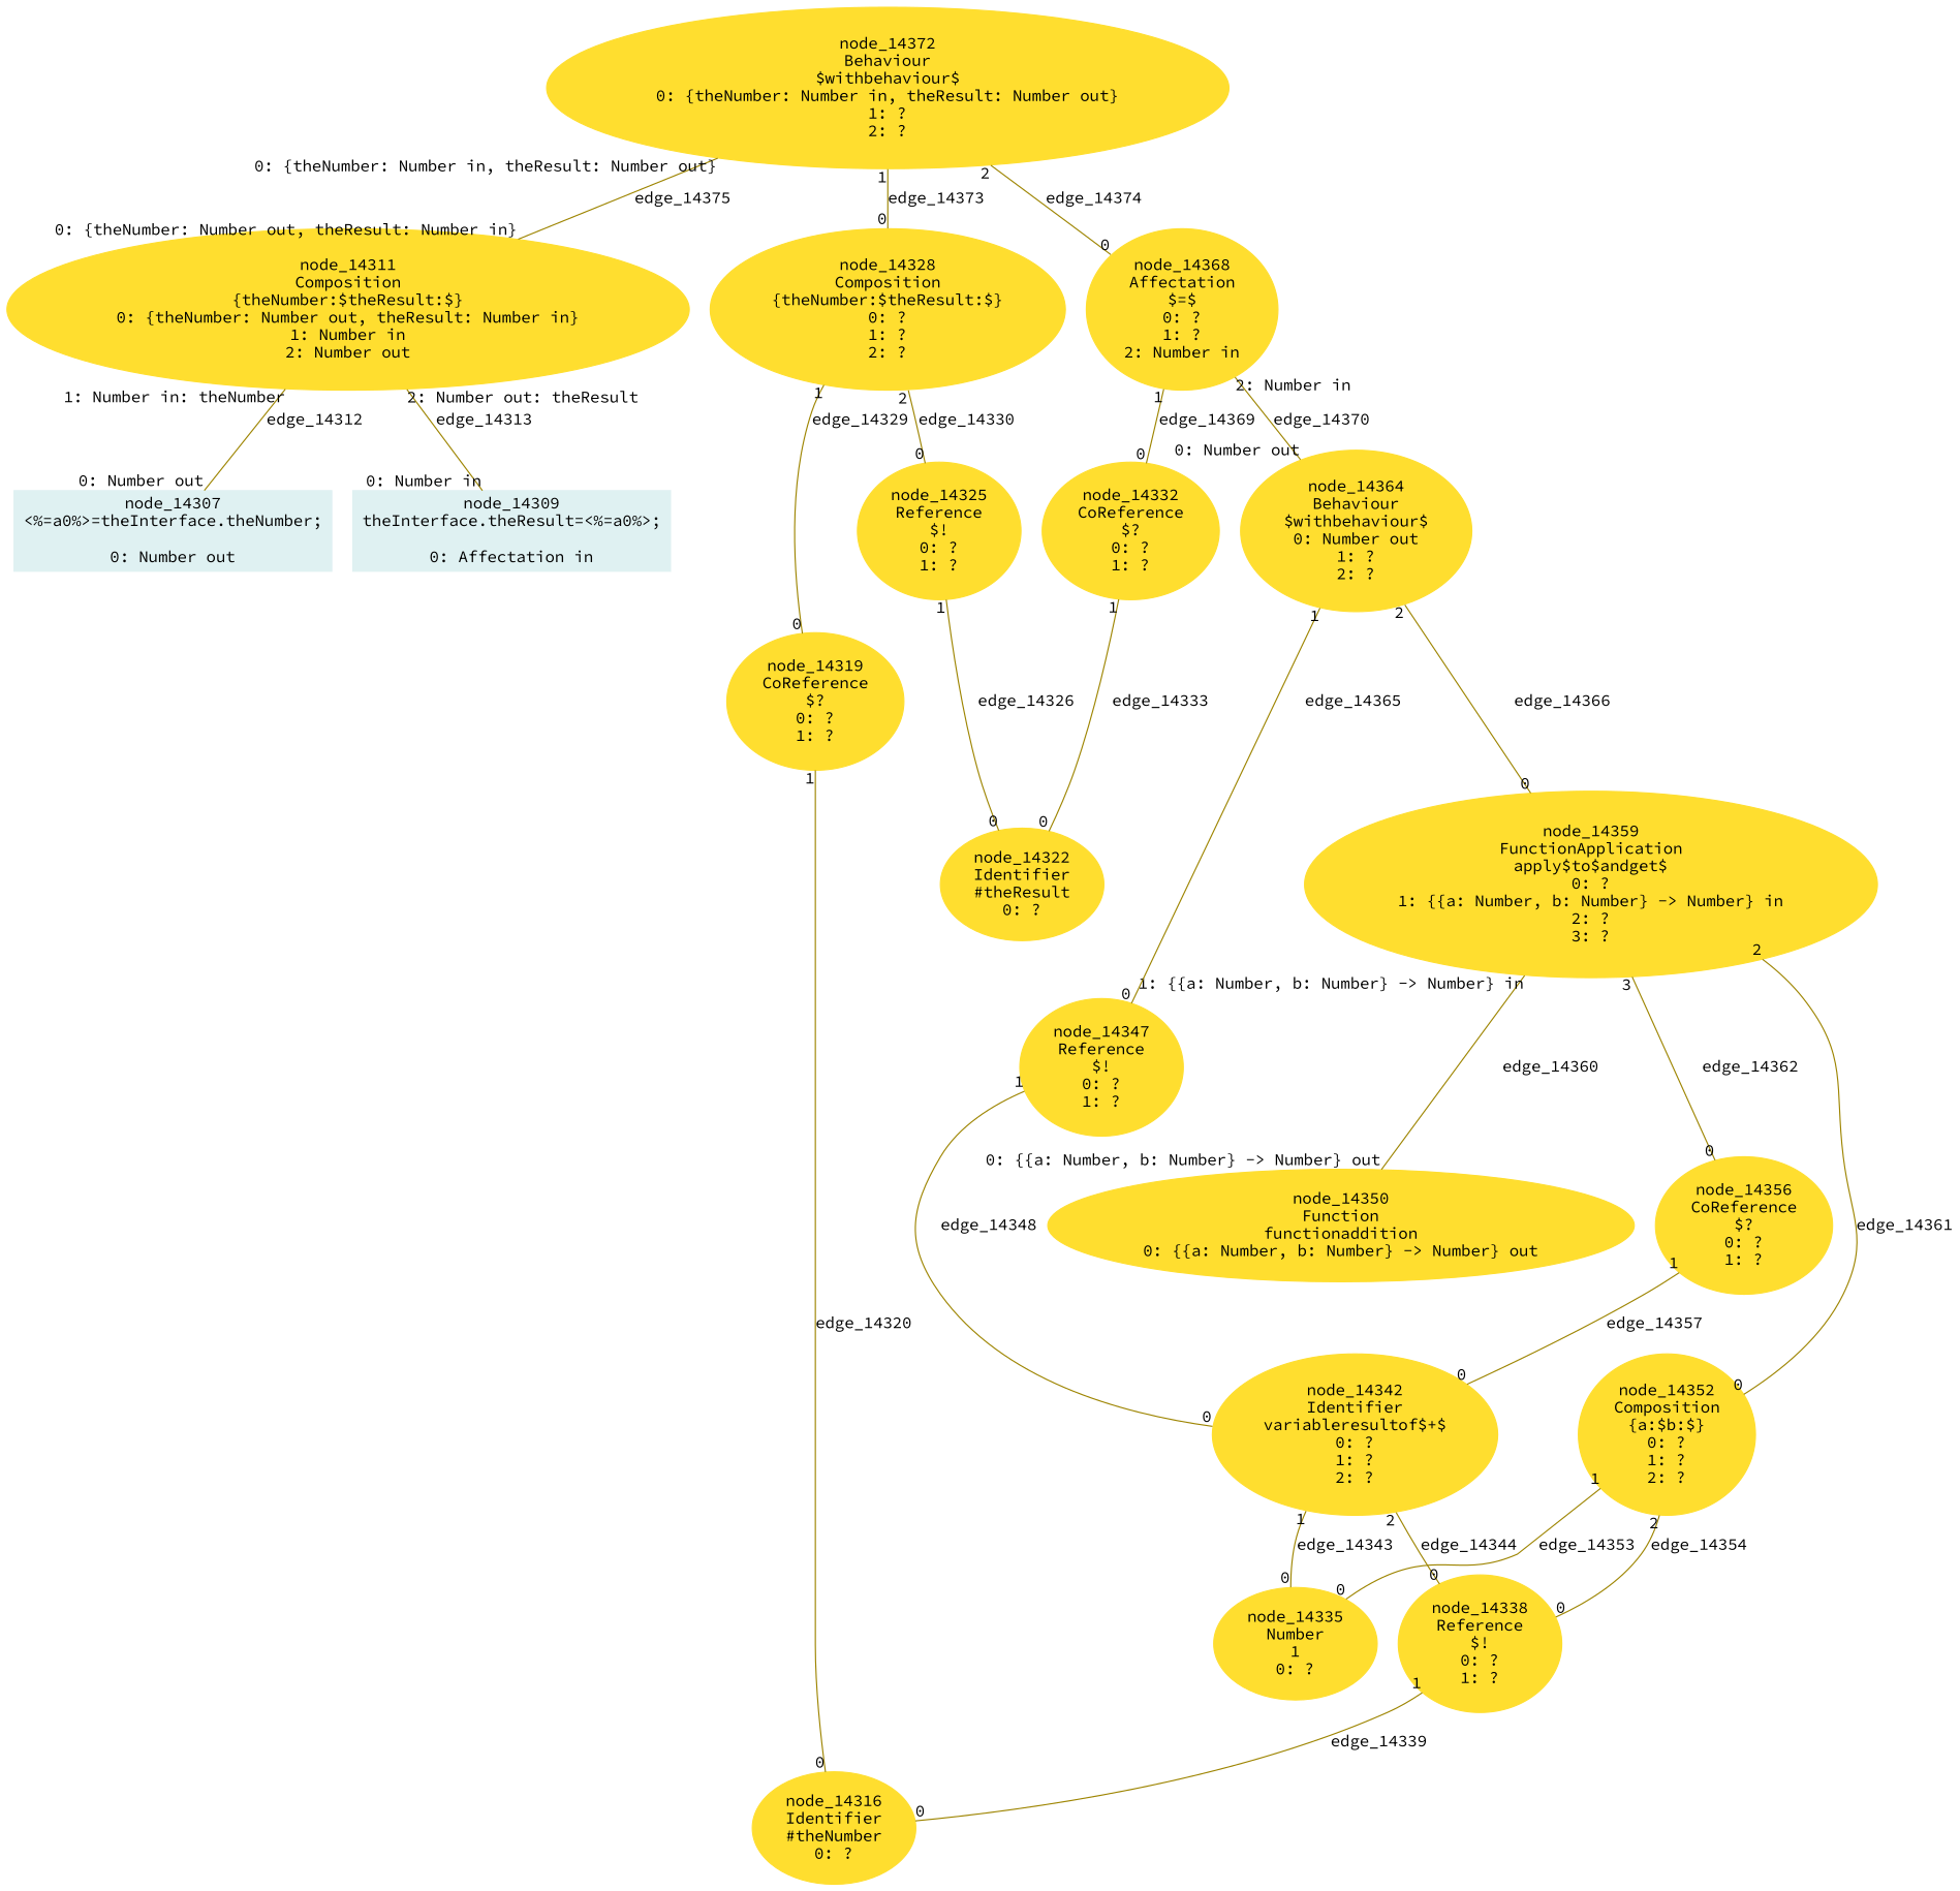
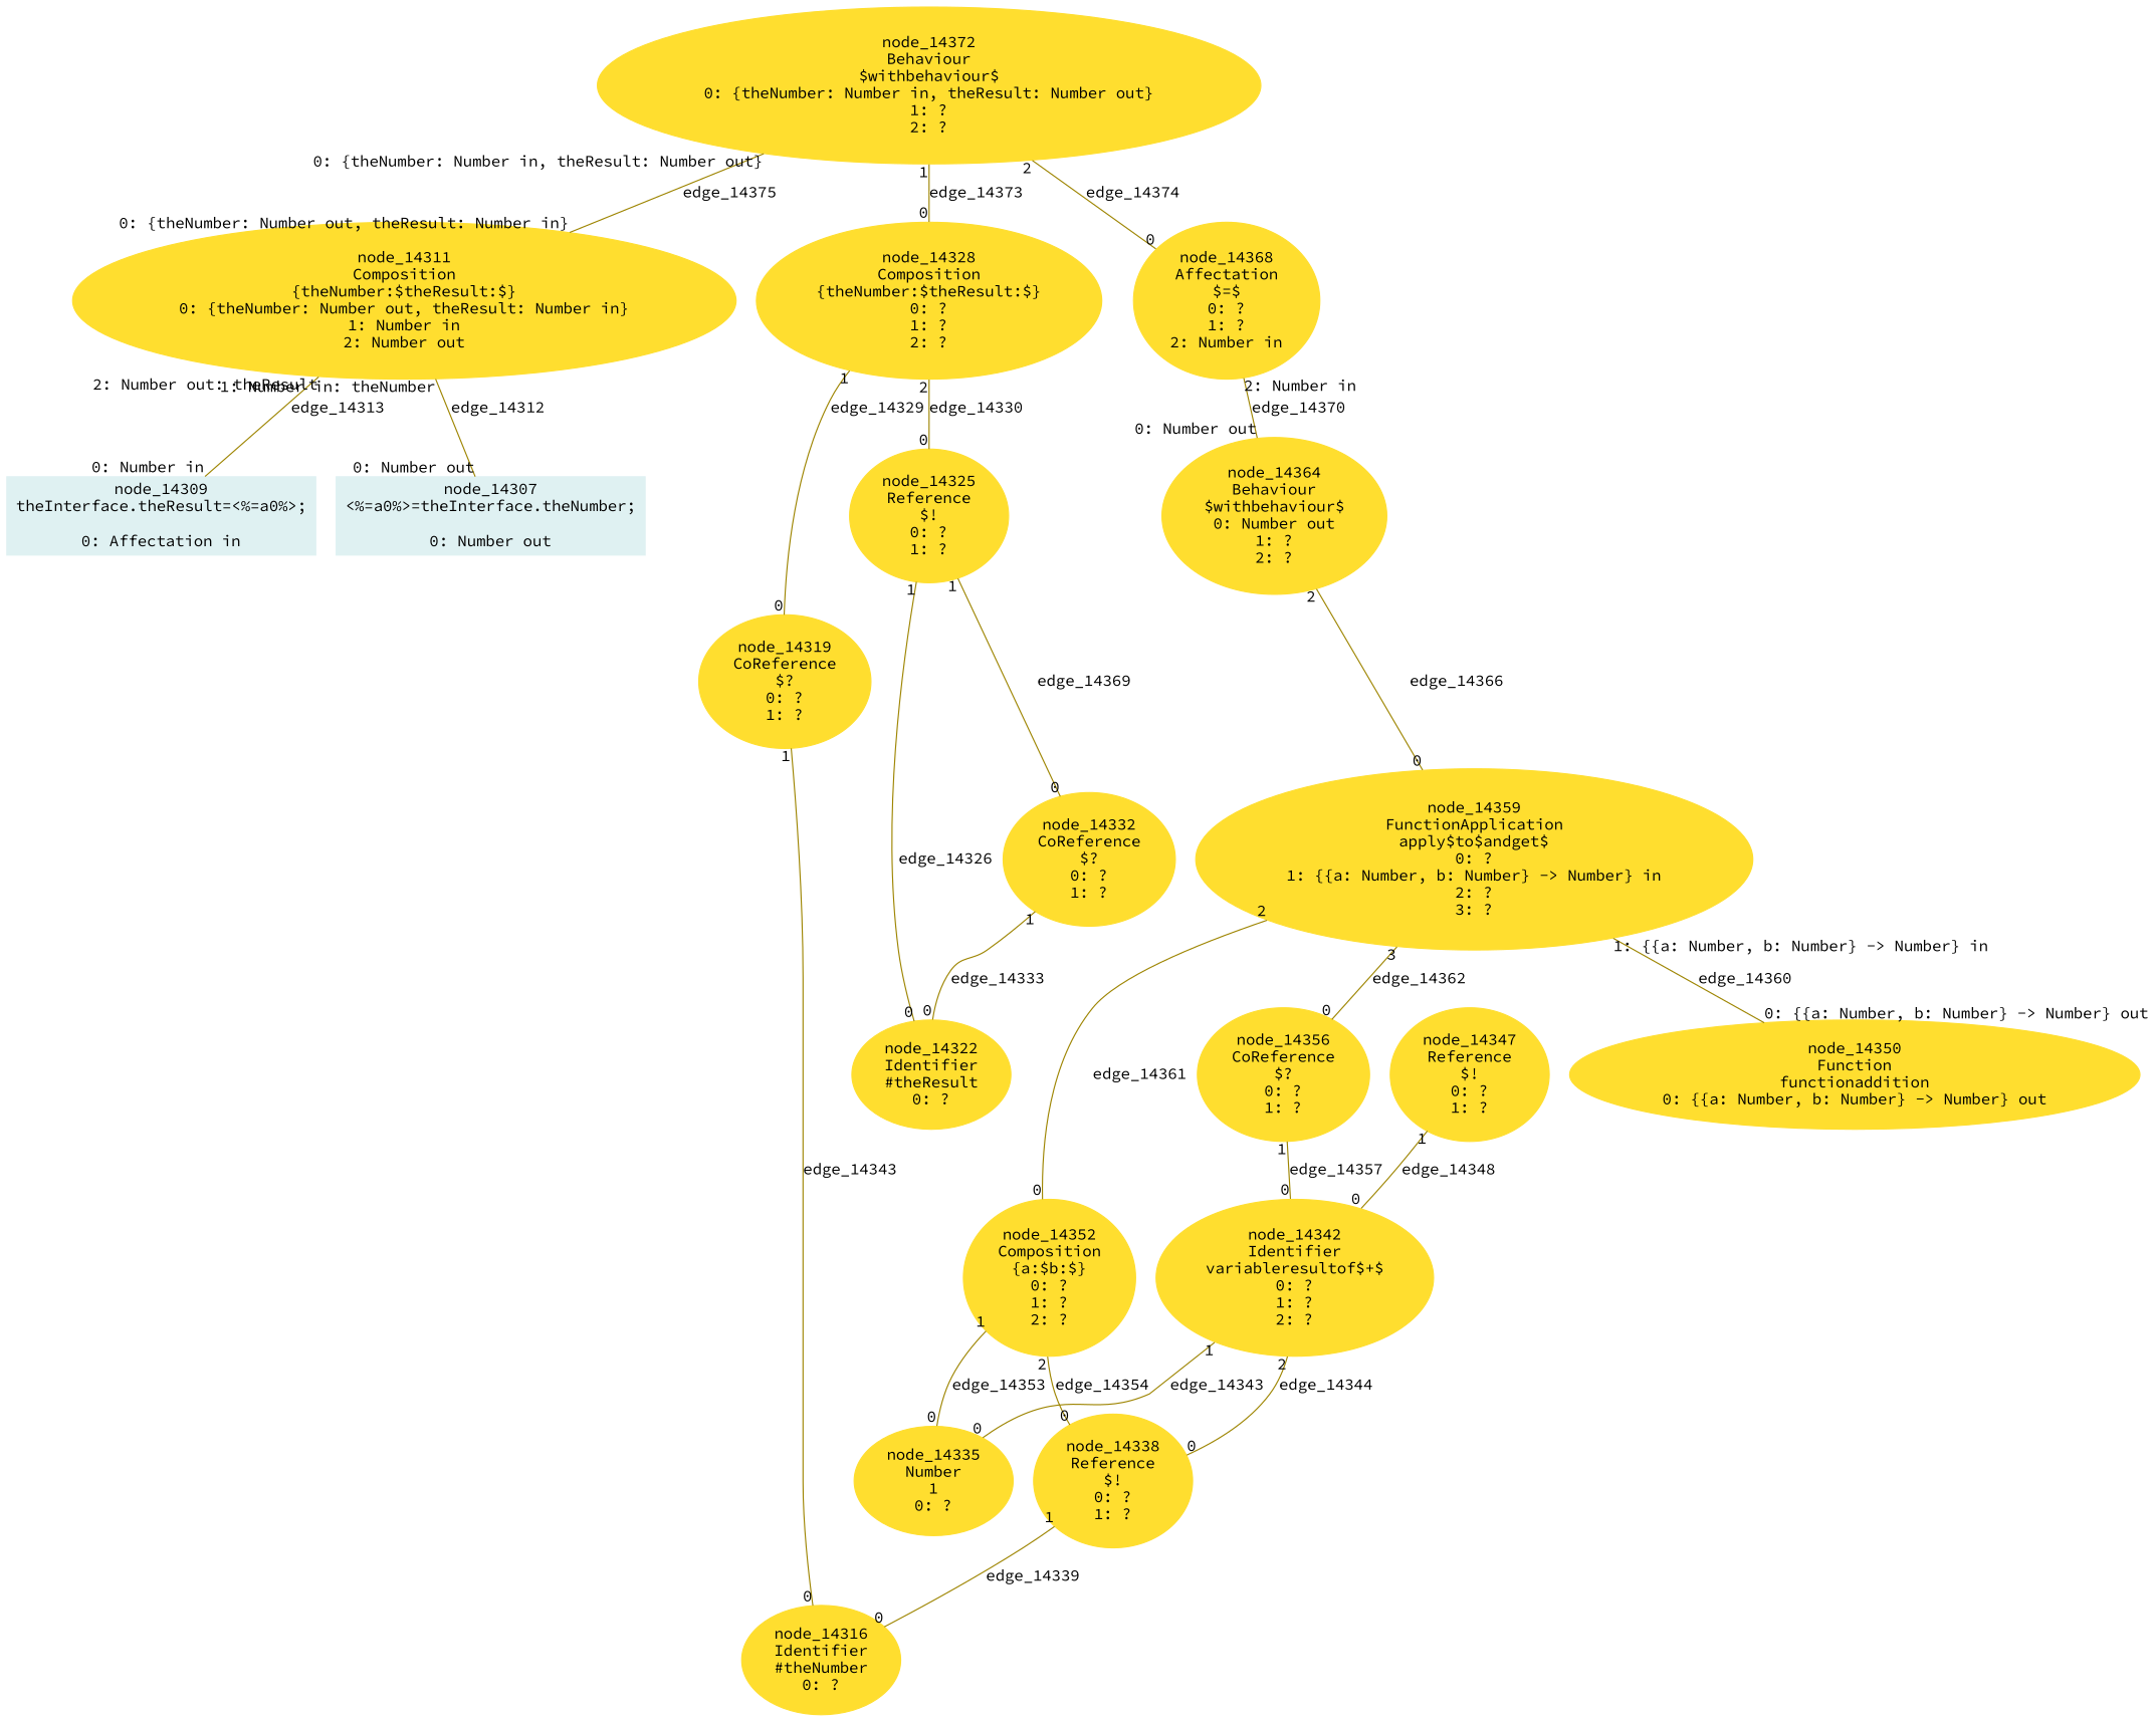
  digraph {
    fontname="Source Code Pro"
    node [color="#ffde2f" fontname="Source Code Pro" shape=ellipse style=filled]
    edge [arrowHead=none arrowsize=1 color="#9d8400" dir=none fontname="Source Code Pro" headlabel=0 taillabel=1]
    n1 [color="#dff1f2" label="node_14307\n<%=a0%>=theInterface.theNumber;\n\n0: Number out" shape=box]
    n2 [color="#dff1f2" label="node_14309\ntheInterface.theResult=<%=a0%>;\n\n0: Affectation in" shape=box]
    n3 [label="node_14311\nComposition\n{theNumber:$theResult:$}\n0: {theNumber: Number out, theResult: Number in}\n1: Number in\n2: Number out"]
    n4 [label="node_14316\nIdentifier\n#theNumber\n0: ?"]
    n5 [label="node_14319\nCoReference\n$?\n0: ?\n1: ?"]
    n6 [label="node_14322\nIdentifier\n#theResult\n0: ?"]
    n7 [label="node_14325\nReference\n$!\n0: ?\n1: ?"]
    n8 [label="node_14328\nComposition\n{theNumber:$theResult:$}\n0: ?\n1: ?\n2: ?"]
    n9 [label="node_14332\nCoReference\n$?\n0: ?\n1: ?"]
    n10 [label="node_14335\nNumber\n1\n0: ?"]
    n11 [label="node_14338\nReference\n$!\n0: ?\n1: ?"]
    n12 [label="node_14342\nIdentifier\nvariableresultof$+$\n0: ?\n1: ?\n2: ?"]
    n13 [label="node_14347\nReference\n$!\n0: ?\n1: ?"]
    n14 [label="node_14350\nFunction\nfunctionaddition\n0: {{a: Number, b: Number} -> Number} out"]
    n15 [label="node_14352\nComposition\n{a:$b:$}\n0: ?\n1: ?\n2: ?"]
    n16 [label="node_14356\nCoReference\n$?\n0: ?\n1: ?"]
    n17 [label="node_14359\nFunctionApplication\napply$to$andget$\n0: ?\n1: {{a: Number, b: Number} -> Number} in\n2: ?\n3: ?"]
    n18 [label="node_14364\nBehaviour\n$withbehaviour$\n0: Number out\n1: ?\n2: ?"]
    n19 [label="node_14368\nAffectation\n$=$\n0: ?\n1: ?\n2: Number in"]
    n20 [label="node_14372\nBehaviour\n$withbehaviour$\n0: {theNumber: Number in, theResult: Number out}\n1: ?\n2: ?"]
    n3 -> n1 [headlabel="0: Number out" label=edge_14312 taillabel="1: Number in: theNumber"]
    n3 -> n2 [headlabel="0: Number in" label=edge_14313 taillabel="2: Number out: theResult"]
-   n5 -> n4 [label=edge_14320]
+   n5 -> n4 [label=edge_14343]
    n7 -> n6 [label=edge_14326]
    n8 -> n5 [label=edge_14329]
    n8 -> n7 [label=edge_14330 taillabel=2]
    n9 -> n6 [label=edge_14333]
    n11 -> n4 [label=edge_14339]
    n12 -> n10 [label=edge_14343]
    n12 -> n11 [label=edge_14344 taillabel=2]
    n13 -> n12 [label=edge_14348]
    n15 -> n10 [label=edge_14353]
    n15 -> n11 [label=edge_14354 taillabel=2]
    n16 -> n12 [label=edge_14357]
    n17 -> n14 [headlabel="0: {{a: Number, b: Number} -> Number} out" label=edge_14360 taillabel="1: {{a: Number, b: Number} -> Number} in"]
    n17 -> n15 [label=edge_14361 taillabel=2]
    n17 -> n16 [label=edge_14362 taillabel=3]
-   n18 -> n13 [label=edge_14365]
    n18 -> n17 [label=edge_14366 taillabel=2]
-   n19 -> n9 [label=edge_14369]
+   n7 -> n9 [label=edge_14369]
    n19 -> n18 [headlabel="0: Number out" label=edge_14370 taillabel="2: Number in"]
    n20 -> n3 [headlabel="0: {theNumber: Number out, theResult: Number in}" label=edge_14375 taillabel="0: {theNumber: Number in, theResult: Number out}"]
    n20 -> n8 [label=edge_14373]
    n20 -> n19 [label=edge_14374 taillabel=2]
  }
